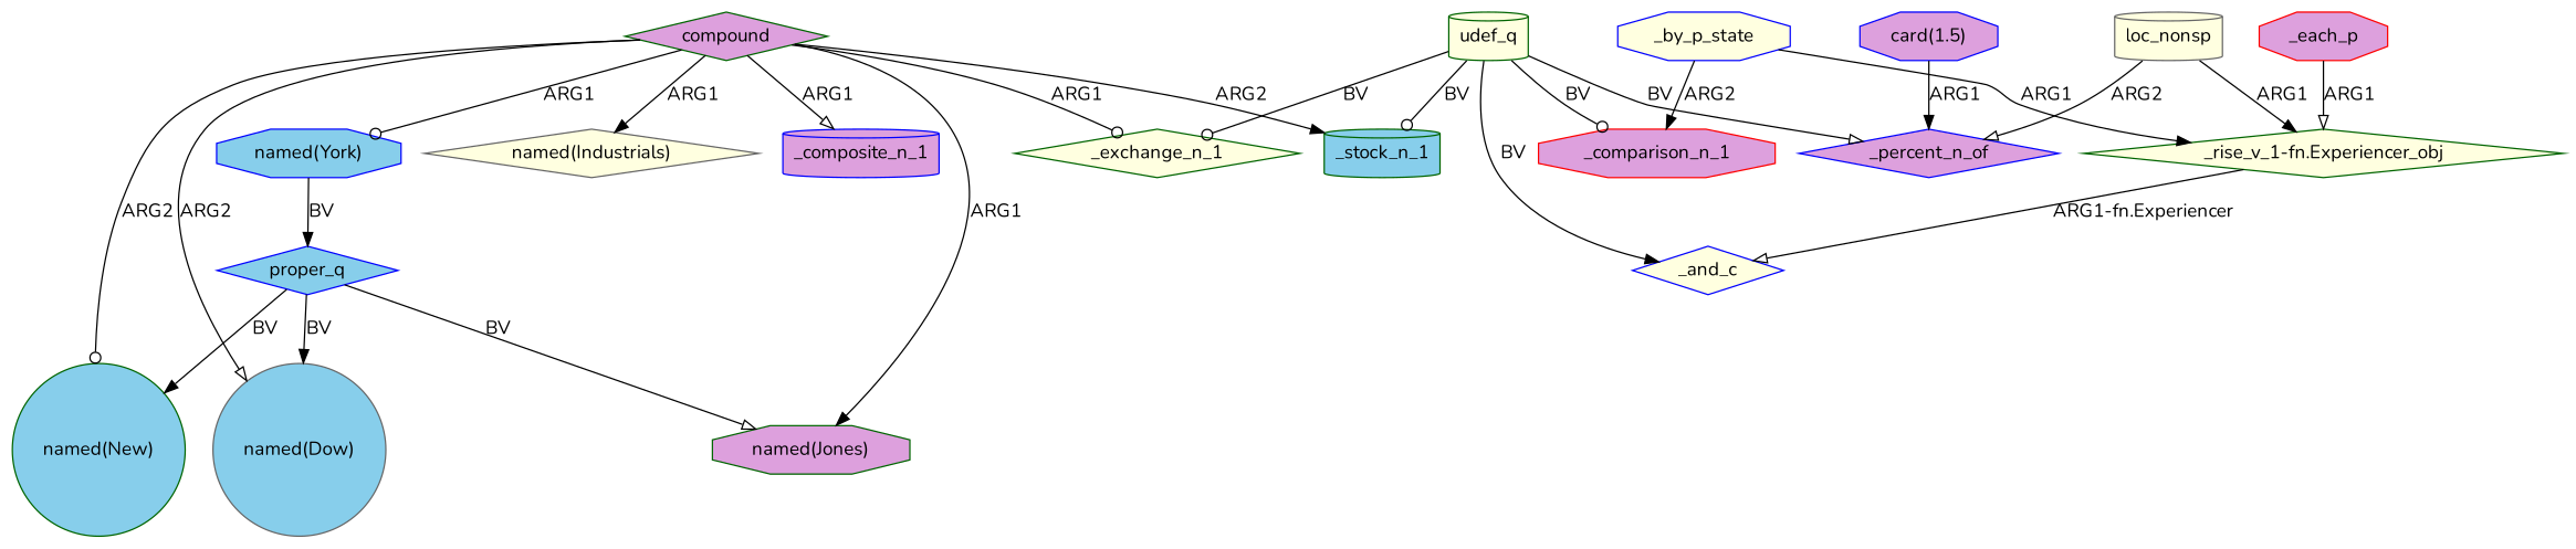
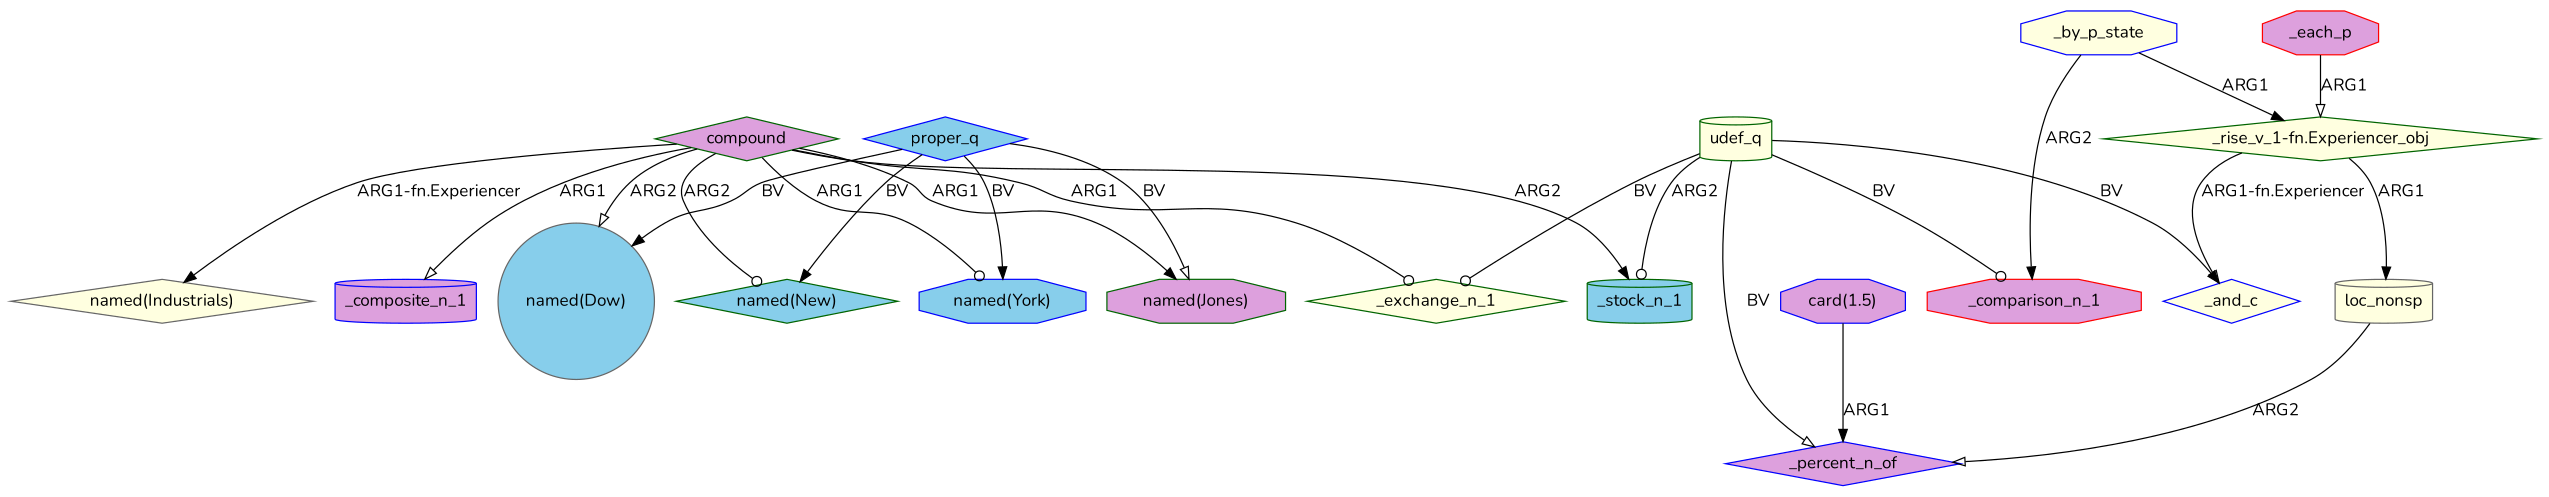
  digraph {
    fontname=Nunito
    node [color=blue fillcolor=lightyellow fontname=Nunito shape=diamond style=filled]
    edge [arrowhead=normal fontname=Nunito]
    "named(Industrials)" [color=gray40]
    _composite_n_1 [fillcolor=plum shape=cylinder]
    compound [color=darkgreen fillcolor=plum]
    "named(Jones)" [color=darkgreen fillcolor=plum shape=octagon]
-   "named(New)" [color=darkgreen fillcolor=skyblue shape=circle]
+   "named(New)" [color=darkgreen fillcolor=skyblue]
    _exchange_n_1 [color=darkgreen]
    "named(York)" [fillcolor=skyblue shape=octagon]
    _stock_n_1 [color=darkgreen fillcolor=skyblue shape=cylinder]
    "named(Dow)" [color=gray40 fillcolor=skyblue shape=circle]
    loc_nonsp [color=gray40 shape=cylinder]
    "_rise_v_1-fn.Experiencer_obj" [color=darkgreen]
    _percent_n_of [fillcolor=plum]
    _and_c
    "card(1.5)" [fillcolor=plum shape=octagon]
    proper_q [fillcolor=skyblue]
    udef_q [color=darkgreen shape=cylinder]
    _comparison_n_1 [color=red fillcolor=plum shape=octagon]
    _by_p_state [shape=octagon]
    _each_p [color=red fillcolor=plum shape=octagon]
-   compound -> "named(Industrials)" [label=ARG1]
+   compound -> "named(Industrials)" [label="ARG1-fn.Experiencer"]
    compound -> _composite_n_1 [arrowhead=onormal label=ARG1]
    compound -> "named(Jones)" [label=ARG1]
    compound -> "named(New)" [arrowhead=odot label=ARG2]
    compound -> _exchange_n_1 [arrowhead=odot label=ARG1]
    compound -> "named(York)" [arrowhead=odot label=ARG1]
    compound -> _stock_n_1 [label=ARG2]
    compound -> "named(Dow)" [arrowhead=onormal label=ARG2]
-   loc_nonsp -> "_rise_v_1-fn.Experiencer_obj" [label=ARG1]
+   "_rise_v_1-fn.Experiencer_obj" -> loc_nonsp [label=ARG1]
    loc_nonsp -> _percent_n_of [arrowhead=onormal label=ARG2]
    "_rise_v_1-fn.Experiencer_obj" -> _and_c [arrowhead=onormal label="ARG1-fn.Experiencer"]
    "card(1.5)" -> _percent_n_of [label=ARG1]
    proper_q -> "named(Jones)" [arrowhead=onormal label=BV]
    proper_q -> "named(New)" [label=BV]
-   "named(York)" -> proper_q [label=BV]
+   proper_q -> "named(York)" [label=BV]
    proper_q -> "named(Dow)" [label=BV]
    udef_q -> _exchange_n_1 [arrowhead=odot label=BV]
-   udef_q -> _stock_n_1 [arrowhead=odot label=BV]
+   udef_q -> _stock_n_1 [arrowhead=odot label=ARG2]
    udef_q -> _percent_n_of [arrowhead=onormal label=BV]
    udef_q -> _and_c [label=BV]
    udef_q -> _comparison_n_1 [arrowhead=odot label=BV]
    _by_p_state -> "_rise_v_1-fn.Experiencer_obj" [label=ARG1]
    _by_p_state -> _comparison_n_1 [label=ARG2]
    _each_p -> "_rise_v_1-fn.Experiencer_obj" [arrowhead=onormal label=ARG1]
  }
